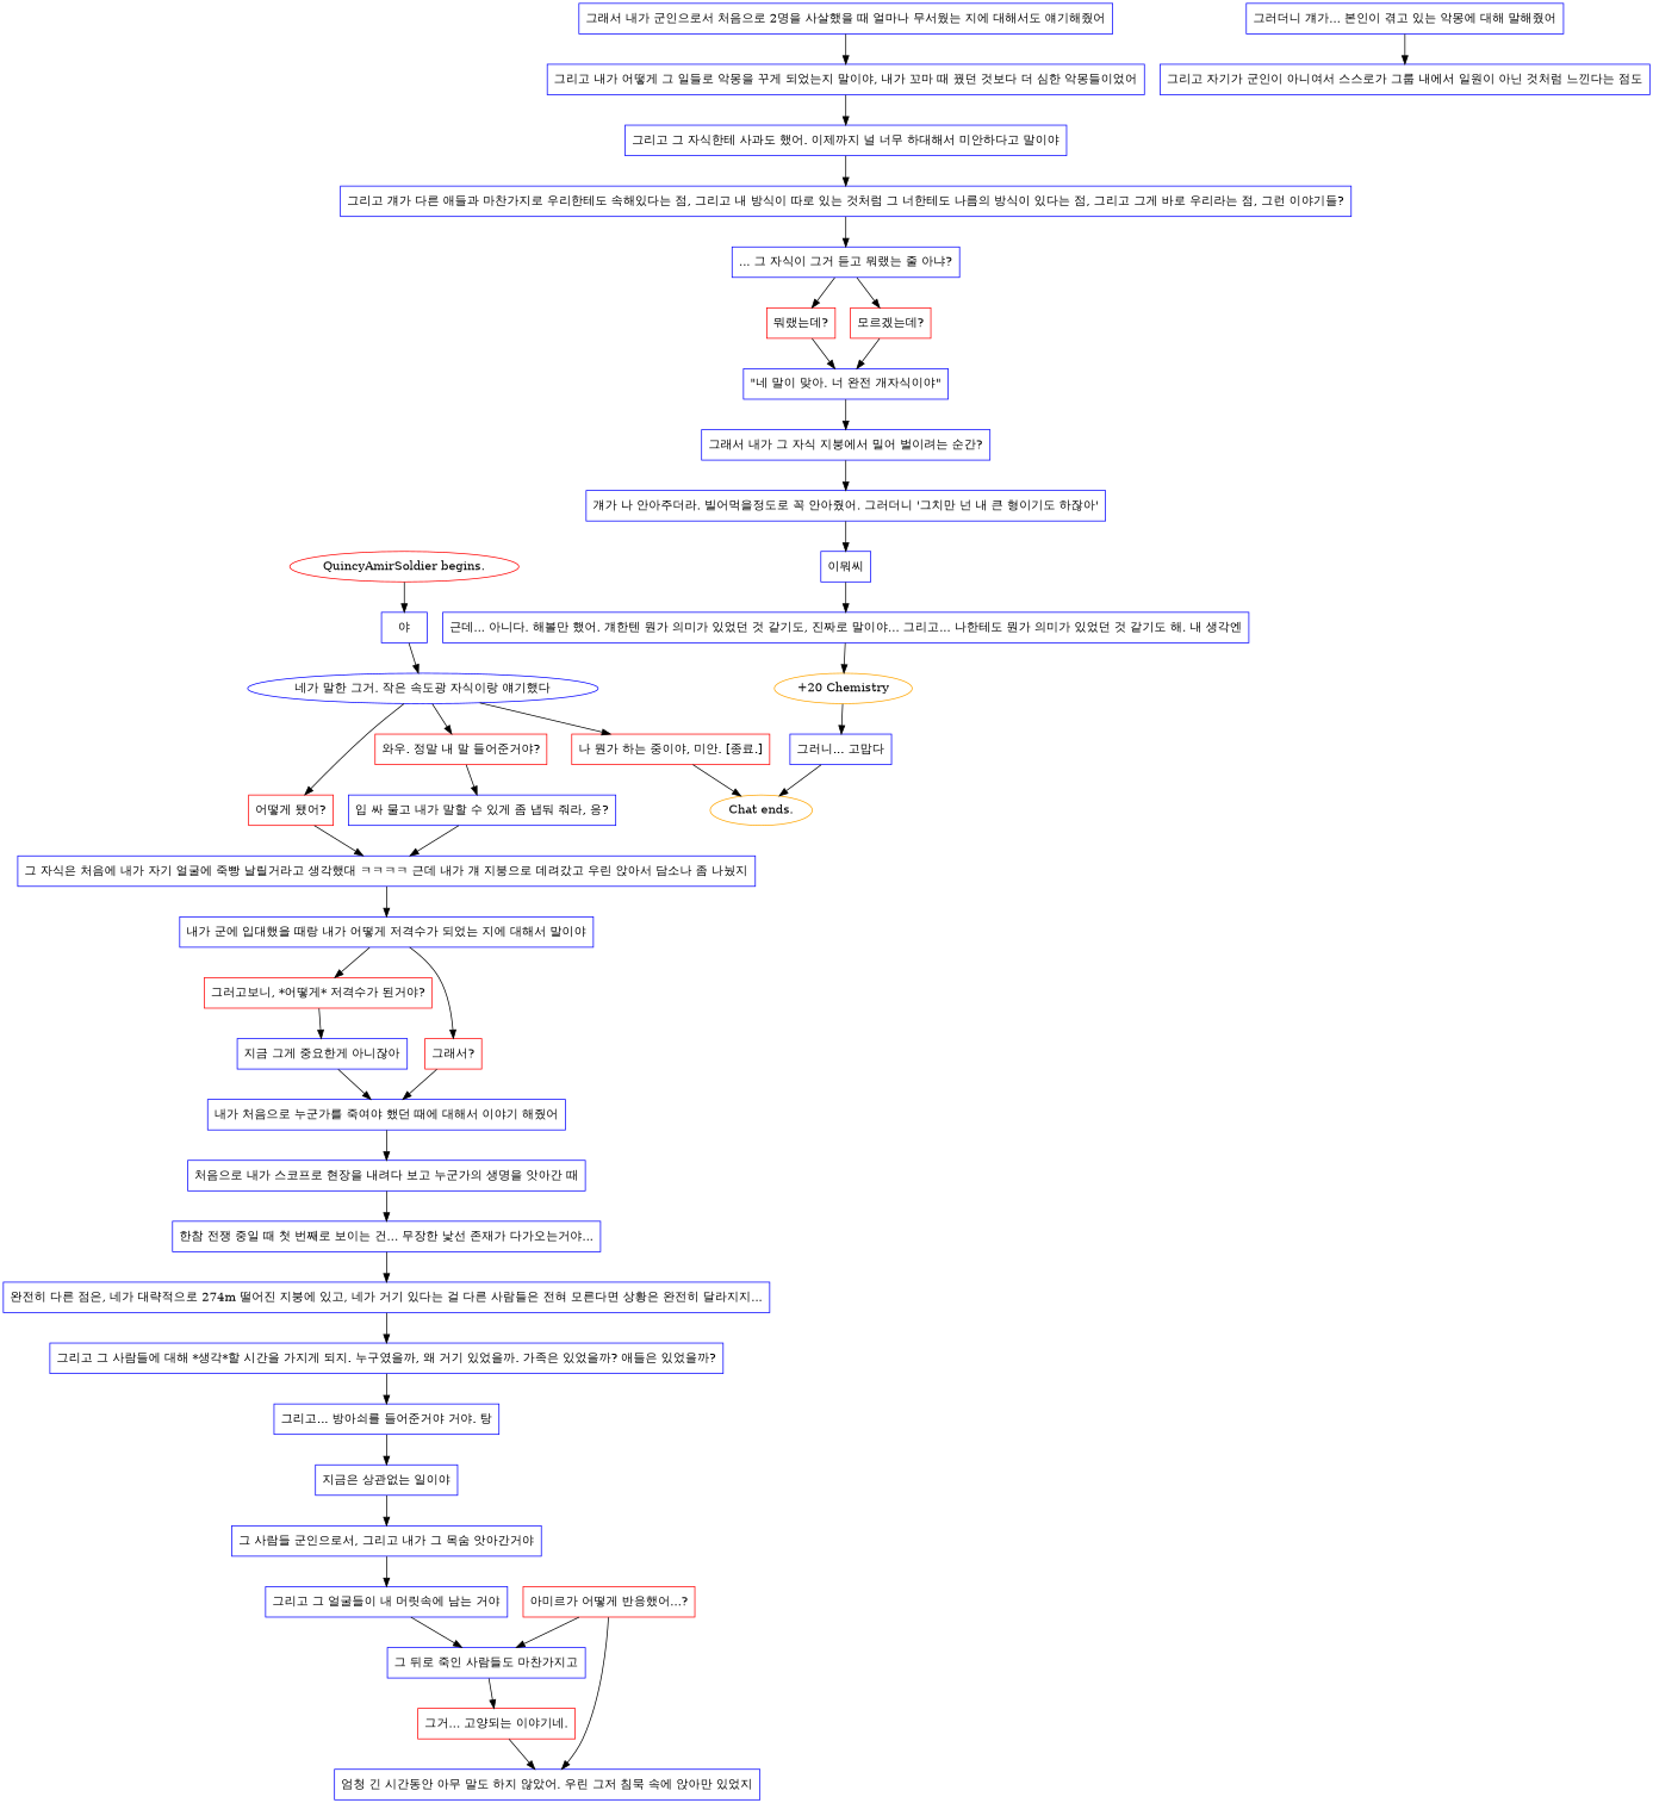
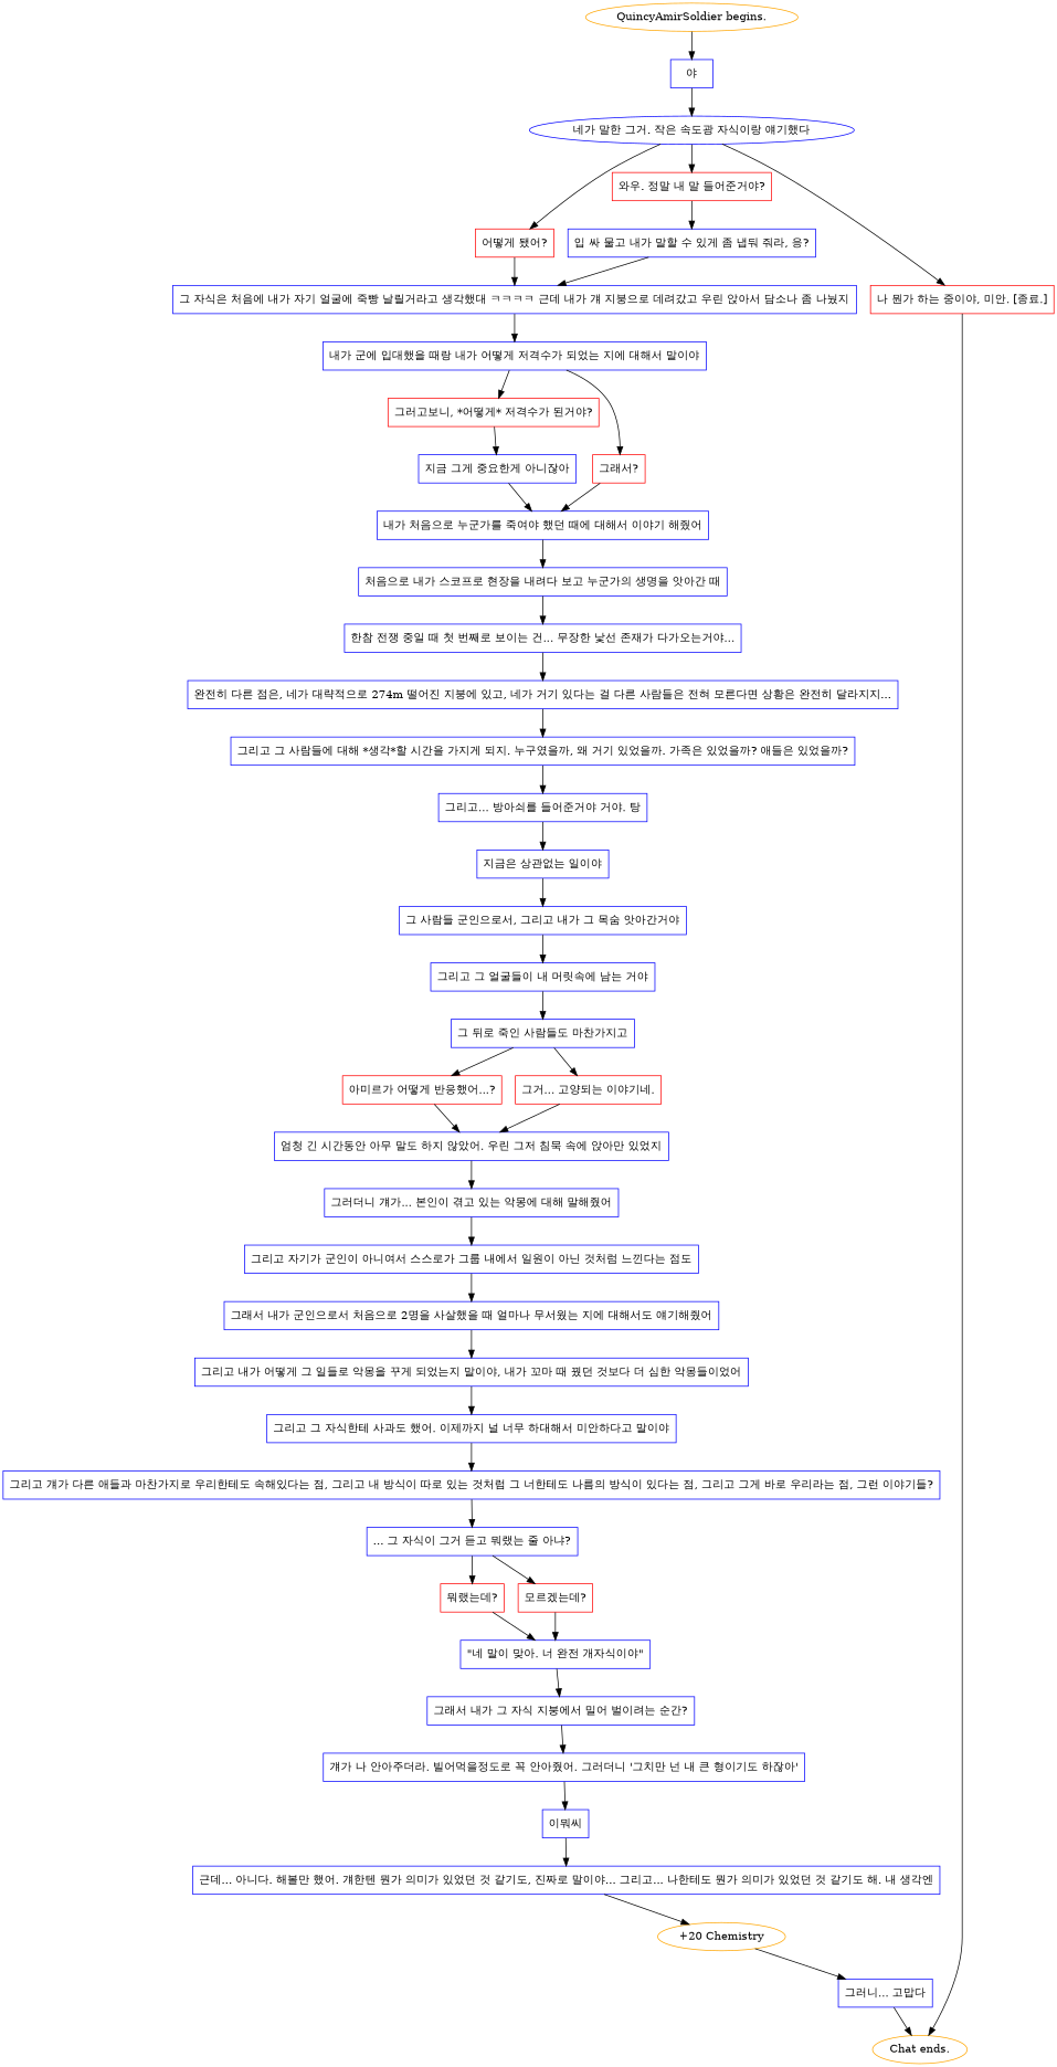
  digraph {
    fontname="DejaVu Serif"
    node [color=blue fontname="DejaVu Serif" shape=box]
    edge [fontname="DejaVu Serif"]
-   "QuincyAmirSoldier begins." [color=red shape=""]
+   "QuincyAmirSoldier begins." [color=orange shape=""]
    n2 [label="야"]
    n3 [label="네가 말한 그거. 작은 속도광 자식이랑 얘기했다" shape=ellipse]
    n4 [color=red label="어떻게 됐어?"]
    n5 [color=red label="와우. 정말 내 말 들어준거야?"]
    n6 [color=red label="나 뭔가 하는 중이야, 미안. [종료.]"]
    n7 [label="그 자식은 처음에 내가 자기 얼굴에 죽빵 날릴거라고 생각했대 ㅋㅋㅋㅋ 근데 내가 걔 지붕으로 데려갔고 우린 앉아서 담소나 좀 나눴지"]
    n8 [label="입 싸 물고 내가 말할 수 있게 좀 냅둬 줘라, 응?"]
    "Chat ends." [color=orange shape=""]
    n10 [label="내가 군에 입대했을 때랑 내가 어떻게 저격수가 되었는 지에 대해서 말이야"]
    n11 [color=red label="그러고보니, *어떻게* 저격수가 된거야?"]
    n12 [color=red label="그래서?"]
    n13 [label="지금 그게 중요한게 아니잖아"]
    n14 [label="내가 처음으로 누군가를 죽여야 했던 때에 대해서 이야기 해줬어"]
    n15 [label="처음으로 내가 스코프로 현장을 내려다 보고 누군가의 생명을 앗아간 때"]
    n16 [label="한참 전쟁 중일 때 첫 번째로 보이는 건... 무장한 낯선 존재가 다가오는거야..."]
    n17 [label="완전히 다른 점은, 네가 대략적으로 274m 떨어진 지붕에 있고, 네가 거기 있다는 걸 다른 사람들은 전혀 모른다면 상황은 완전히 달라지지..."]
    n18 [label="그리고 그 사람들에 대해 *생각*할 시간을 가지게 되지. 누구였을까, 왜 거기 있었을까. 가족은 있었을까? 애들은 있었을까?"]
    n19 [label="그리고... 방아쇠를 들어준거야 거야. 탕"]
    n20 [label="지금은 상관없는 일이야"]
    n21 [label="그 사람들 군인으로서, 그리고 내가 그 목숨 앗아간거야"]
    n22 [label="그리고 그 얼굴들이 내 머릿속에 남는 거야"]
    n23 [label="그 뒤로 죽인 사람들도 마찬가지고"]
    n24 [color=red label="아미르가 어떻게 반응했어...?"]
    n25 [color=red label="그거... 고양되는 이야기네."]
    n26 [label="엄청 긴 시간동안 아무 말도 하지 않았어. 우린 그저 침묵 속에 앉아만 있었지"]
    n27 [label="그러더니 걔가... 본인이 겪고 있는 악몽에 대해 말해줬어"]
    n28 [label="그리고 자기가 군인이 아니여서 스스로가 그룹 내에서 일원이 아닌 것처럼 느낀다는 점도"]
    n29 [label="그래서 내가 군인으로서 처음으로 2명을 사살했을 때 얼마나 무서웠는 지에 대해서도 얘기해줬어"]
    n30 [label="그리고 내가 어떻게 그 일들로 악몽을 꾸게 되었는지 말이야, 내가 꼬마 때 꿨던 것보다 더 심한 악몽들이었어"]
    n31 [label="그리고 그 자식한테 사과도 했어. 이제까지 널 너무 하대해서 미안하다고 말이야"]
    n32 [label="그리고 걔가 다른 애들과 마찬가지로 우리한테도 속해있다는 점, 그리고 내 방식이 따로 있는 것처럼 그 너한테도 나름의 방식이 있다는 점, 그리고 그게 바로 우리라는 점, 그런 이야기들?"]
    n33 [label="... 그 자식이 그거 듣고 뭐랬는 줄 아냐?"]
    n34 [color=red label="뭐랬는데?"]
    n35 [color=red label="모르겠는데?"]
    n36 [label="\"네 말이 맞아. 너 완전 개자식이야\""]
    n37 [label="그래서 내가 그 자식 지붕에서 밀어 벌이려는 순간?"]
    n38 [label="걔가 나 안아주더라. 빌어먹을정도로 꼭 안아줬어. 그러더니 '그치만 넌 내 큰 형이기도 하잖아'"]
    n39 [label="이뭐씨"]
    n40 [label="근데... 아니다. 해볼만 했어. 걔한텐 뭔가 의미가 있었던 것 같기도, 진짜로 말이야... 그리고... 나한테도 뭔가 의미가 있었던 것 같기도 해. 내 생각엔"]
    n41 [color=orange label="+20 Chemistry" shape=""]
    n42 [label="그러니... 고맙다"]
    "QuincyAmirSoldier begins." -> n2
    n2 -> n3
    n3 -> n4
    n3 -> n5
    n3 -> n6
    n4 -> n7
    n5 -> n8
    n6 -> "Chat ends."
    n7 -> n10
    n8 -> n7
    n10 -> n11
    n10 -> n12
    n11 -> n13
    n12 -> n14
    n13 -> n14
    n14 -> n15
    n15 -> n16
    n16 -> n17
    n17 -> n18
    n18 -> n19
    n19 -> n20
    n20 -> n21
    n21 -> n22
    n22 -> n23
-   n24 -> n23
+   n23 -> n24
    n23 -> n25
    n24 -> n26
    n25 -> n26
+   n26 -> n27
    n27 -> n28
+   n28 -> n29
    n29 -> n30
    n30 -> n31
    n31 -> n32
    n32 -> n33
    n33 -> n34
    n33 -> n35
    n34 -> n36
    n35 -> n36
    n36 -> n37
    n37 -> n38
    n38 -> n39
    n39 -> n40
    n40 -> n41
    n41 -> n42
    n42 -> "Chat ends."
  }
